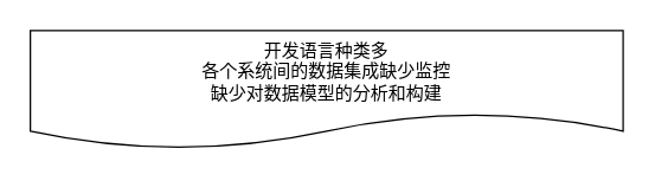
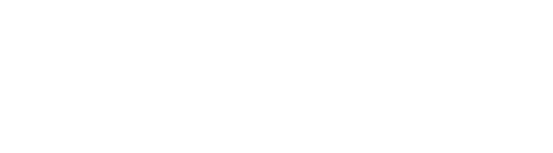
  <mxCell id="0" />
  <mxCell id="1" parent="0" />
- <mxCell id="2" value="开发语言种类多&lt;br&gt;各个系统间的数据集成缺少监控&lt;br&gt;缺少对数据模型的分析和构建" style="shape=document;whiteSpace=wrap;html=1;boundedLbl=1;" vertex="1" parent="1"><mxGeometry x="20" y="20" width="400" height="80" as="geometry" /></mxCell>
